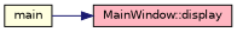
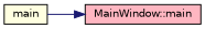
  digraph {
    rankdir=LR
    node [color=black fontname=Helvetica fontsize=10 shape=record style=filled]
    n1 [fillcolor=lightyellow fontcolor=black height=0.2 label=main width=0.4]
-   n2 [fillcolor=lightpink height=0.2 label="MainWindow::display" width=0.4]
+   n2 [fillcolor=lightpink height=0.2 label="MainWindow::main" width=0.4]
    n1 -> n2 [color=midnightblue fontname=Helvetica fontsize=10 labelfontname=Helvetica labelfontsize=10 style=solid]
  }
